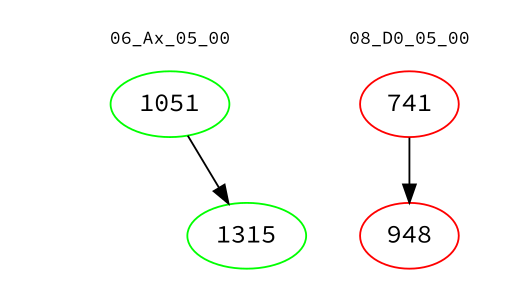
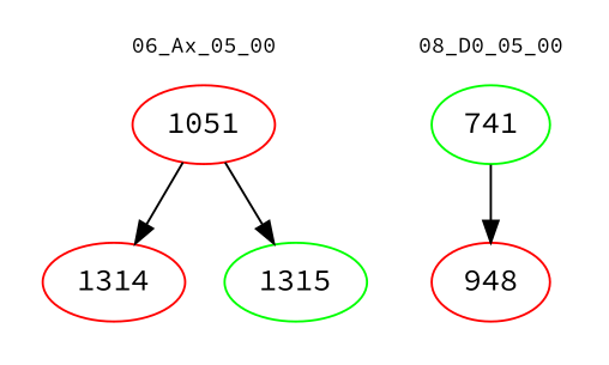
  digraph {
    fontname="Source Code Pro"
    node [color=green fontname="Source Code Pro"]
    edge [color=black fontname="Source Code Pro"]
-   n1 [label=1051]
+   n1 [color=red label=1051]
+   n2 [color=red label=1314]
    n3 [label=1315]
-   n4 [color=red label=741]
+   n4 [label=741]
    n5 [color=red label=948]
    subgraph cluster_1 {
      color=white
      fontsize=10
      label="06_Ax_05_00"
      n1
+     n2
      n3
    }
    subgraph cluster_2 {
      color=white
      fontsize=10
      label="08_D0_05_00"
      n4
      n5
    }
+   n1 -> n2
    n1 -> n3
    n4 -> n5
  }
